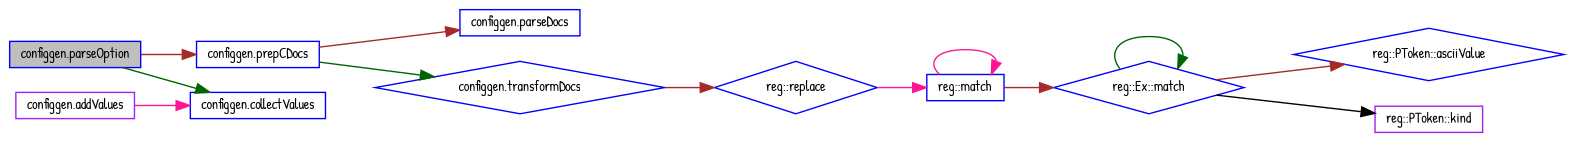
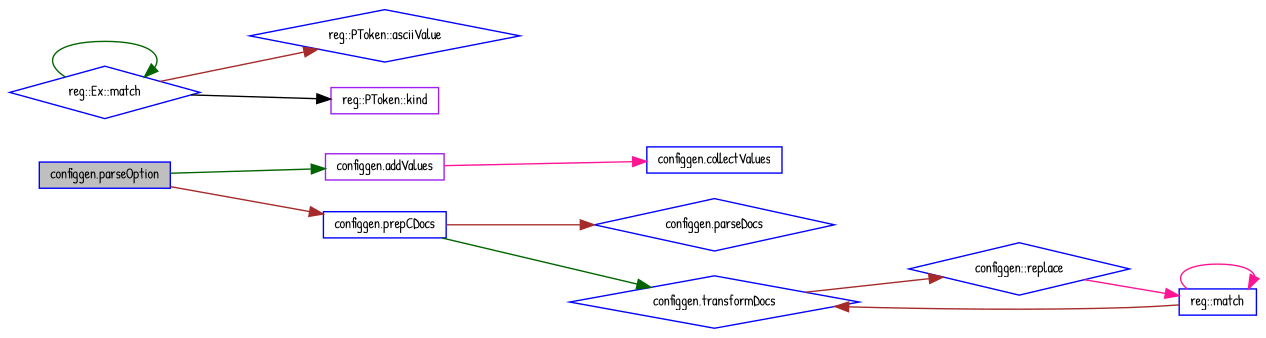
  digraph {
    fontname="Patrick Hand"
    rankdir=LR
    node [color=blue fillcolor=white fontname="Patrick Hand" fontsize=10 shape=box style=filled]
    edge [color=brown fontname="Patrick Hand" fontsize=10 labelfontname=Helvetica labelfontsize=10 style=solid]
    n1 [fillcolor=grey75 fontcolor=black height=0.2 label="configgen.parseOption" width=0.4]
    n2 [color=purple height=0.2 label="configgen.addValues" width=0.4]
    n3 [height=0.2 label="configgen.prepCDocs" width=0.4]
    n4 [height=0.2 label="configgen.collectValues" width=0.4]
-   n5 [height=0.2 label="configgen.parseDocs" width=0.4]
+   n5 [height=0.2 label="configgen.parseDocs" shape=diamond width=0.4]
    n6 [height=0.2 label="configgen.transformDocs" shape=diamond width=0.4]
-   n7 [height=0.2 label="reg::replace" shape=diamond width=0.4]
+   n7 [height=0.2 label="configgen::replace" shape=diamond width=0.4]
    n8 [height=0.2 label="reg::match" width=0.4]
    n9 [height=0.2 label="reg::Ex::match" shape=diamond width=0.4]
    n10 [height=0.2 label="reg::PToken::asciiValue" shape=diamond width=0.4]
    n11 [color=purple height=0.2 label="reg::PToken::kind" width=0.4]
-   n1 -> n4 [color=darkgreen]
+   n1 -> n2 [color=darkgreen]
    n1 -> n3
    n2 -> n4 [color=deeppink]
    n3 -> n5
    n3 -> n6 [color=darkgreen]
    n6 -> n7
    n7 -> n8 [color=deeppink]
    n8 -> n8 [color=deeppink]
-   n8 -> n9
+   n8 -> n6
    n9 -> n9 [color=darkgreen]
    n9 -> n10
    n9 -> n11 [color=black]
  }
